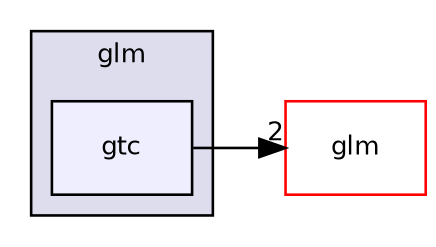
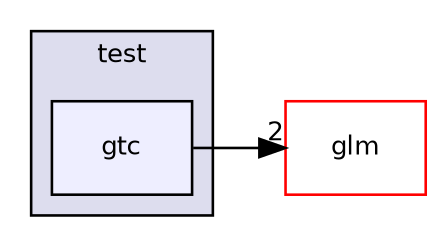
  digraph {
    compound=true
    rankdir=LR
    node [fontname=Helvetica fontsize=10 shape=box style=filled]
    n1 [fillcolor="#eeeeff" label=gtc pencolor=black]
    n2 [color=red fillcolor=white label=glm]
    subgraph cluster_1 {
      bgcolor="#ddddee"
      fontname=Helvetica
      fontsize=10
-     label=glm
+     label=test
      pencolor=black
      n1
    }
    n1 -> n2 [headlabel=2 labeldistance=1.5 labelfontname=Helvetica labelfontsize=10]
  }
